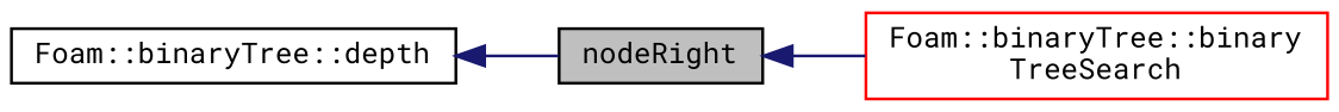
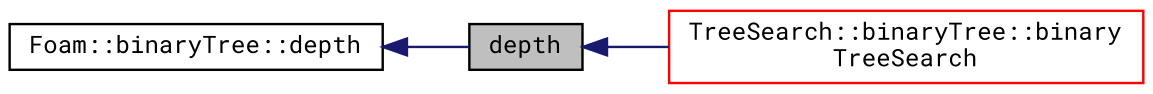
  digraph {
    fontname="Roboto Mono"
    rankdir=LR
    node [color=black fontname="Roboto Mono" fontsize=10 shape=record]
    edge [color=midnightblue dir=back fontname="Roboto Mono" fontsize=10 labelfontname=Helvetica labelfontsize=10 style=solid]
-   n1 [fillcolor=grey75 fontcolor=black height=0.2 label=nodeRight style=filled width=0.4]
-   n2 [color=red height=0.2 label="Foam::binaryTree::binary\lTreeSearch" width=0.4]
+   n1 [fillcolor=grey75 fontcolor=black height=0.2 label=depth style=filled width=0.4]
+   n2 [color=red height=0.2 label="TreeSearch::binaryTree::binary\lTreeSearch" width=0.4]
    n3 [height=0.2 label="Foam::binaryTree::depth" width=0.4]
    n1 -> n2
    n3 -> n1
  }
